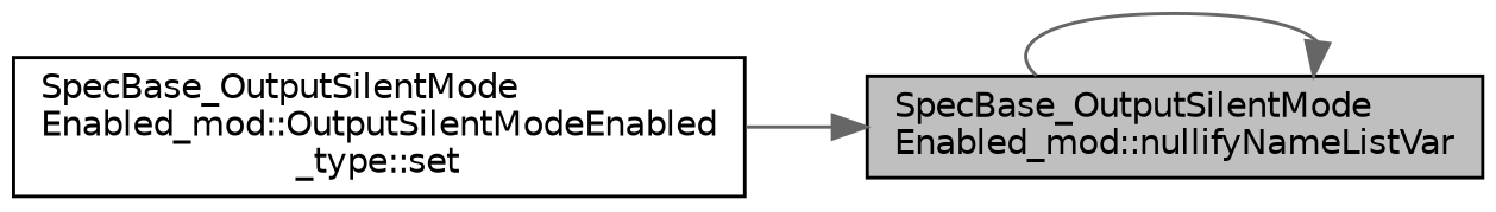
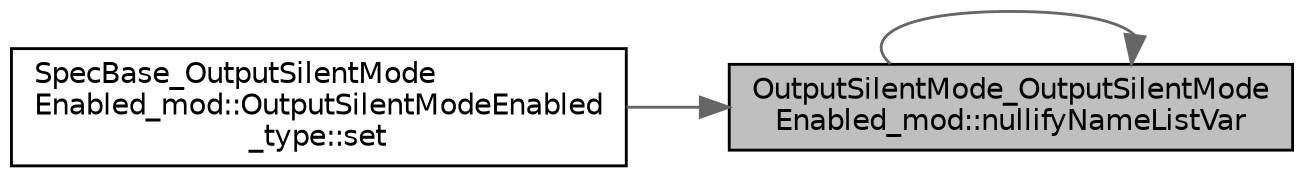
  digraph {
    rankdir=RL
    node [color=black fontname=Helvetica fontsize=10 shape=record style=filled]
    edge [color=gray40 dir=back fontname=Helvetica fontsize=10 labelfontname=Helvetica labelfontsize=10 style=solid]
-   n1 [fillcolor=grey75 fontcolor=black height=0.2 label="SpecBase_OutputSilentMode\lEnabled_mod::nullifyNameListVar" width=0.4]
+   n1 [fillcolor=grey75 fontcolor=black height=0.2 label="OutputSilentMode_OutputSilentMode\lEnabled_mod::nullifyNameListVar" width=0.4]
    n2 [fillcolor=white height=0.2 label="SpecBase_OutputSilentMode\lEnabled_mod::OutputSilentModeEnabled\l_type::set" width=0.4]
    n1 -> n1
    n1 -> n2
  }
